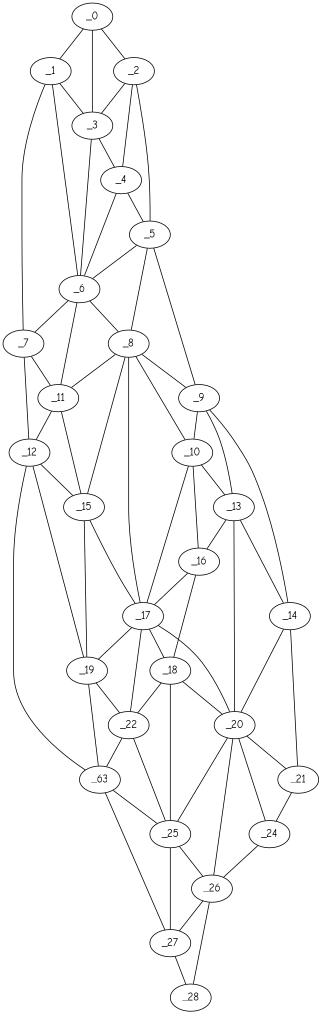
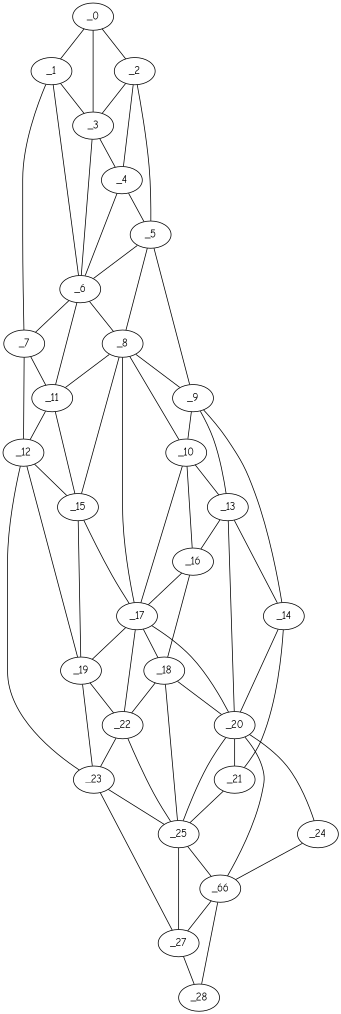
  graph {
    fontname="Comic Neue"
    node [fontname="Comic Neue" x=69 y=53]
    edge [fontname="Comic Neue" valence=2]
    _0 [x=4]
    _1 [x=7 y=35]
    _2 [x=10 y=58]
    _3 [x=14 y=47]
    _6 [x=29 y=48]
    _7 [x=47 y=25]
    _4 [x=23 y=54]
    _5 [x=25 y=69]
    _8 [x=50 y=64]
    _11 [x=62 y=36]
    _12 [y=38]
    _9 [x=53 y=87]
    _10 [x=61 y=76]
    _15 [x=75 y=54]
    _17 [x=76 y=64]
    _19 [x=81 y=56]
-   _23 [x=93 label=_63]
+   _23 [x=93]
    _13 [y=85]
    _14 [x=71 y=98]
    _16 [x=75 y=75]
    _18 [x=80 y=72]
    _22 [x=90 y=62]
    _20 [x=87 y=95]
    _21 [x=87 y=100]
    _25 [x=100 y=67]
    _27 [x=108 y=67]
    _24 [x=97 y=99]
-   _26 [x=101 y=94]
+   _26 [x=101 y=94 label=_66]
    _28 [x=123 y=83]
    _0 -- _1 [valence=1]
    _0 -- _2 [valence=1]
    _0 -- _3 [valence=1]
    _1 -- _3 [valence=1]
    _1 -- _6
    _1 -- _7 [valence=1]
    _2 -- _3 [valence=1]
    _2 -- _4
    _2 -- _5 [valence=1]
    _3 -- _6
    _3 -- _4
    _6 -- _7 [valence=1]
    _6 -- _8
    _6 -- _11
    _7 -- _11
    _7 -- _12 [valence=1]
    _4 -- _6
    _4 -- _5
    _5 -- _6
    _5 -- _8
    _5 -- _9 [valence=1]
    _8 -- _11 [valence=1]
    _8 -- _9
    _8 -- _10
    _8 -- _15
    _8 -- _17
    _11 -- _12
    _11 -- _15
    _12 -- _15
    _12 -- _19
    _12 -- _23 [valence=1]
    _9 -- _10
    _9 -- _13
    _9 -- _14 [valence=1]
    _10 -- _17
    _10 -- _13 [valence=1]
    _10 -- _16
    _15 -- _17 [valence=1]
    _15 -- _19
    _17 -- _19
    _17 -- _18
    _17 -- _22 [valence=1]
    _17 -- _20
    _19 -- _23 [valence=1]
    _19 -- _22
    _23 -- _25
    _23 -- _27 [valence=1]
    _13 -- _14 [valence=1]
    _13 -- _16 [valence=1]
    _13 -- _20
    _14 -- _20
    _14 -- _21 [valence=1]
    _16 -- _17 [valence=1]
    _16 -- _18 [valence=1]
    _18 -- _22
    _18 -- _20
    _18 -- _25
    _22 -- _23
    _22 -- _25
    _20 -- _21
    _20 -- _25 [valence=1]
    _20 -- _24
    _20 -- _26 [valence=1]
-   _21 -- _24 [valence=1]
+   _21 -- _25 [valence=1]
    _25 -- _27 [valence=1]
    _25 -- _26
    _27 -- _28 [valence=1]
    _24 -- _26
    _26 -- _27
    _26 -- _28
  }
